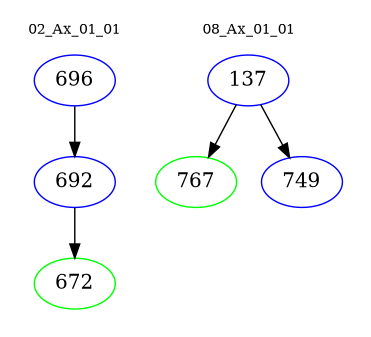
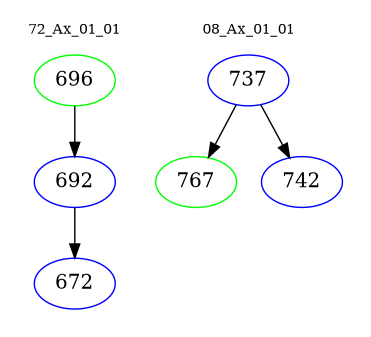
  digraph {
    node [color=blue]
    edge [color=black]
    n1 [label=692]
-   n2 [color=green label=672]
-   n3 [label=696]
-   n4 [label=137]
+   n2 [label=672]
+   n3 [color=green label=696]
+   n4 [label=737]
    n5 [color=green label=767]
-   n6 [label=749]
+   n6 [label=742]
    subgraph cluster_1 {
      color=white
      fontsize=10
-     label="02_Ax_01_01"
+     label="72_Ax_01_01"
      n1
      n2
      n3
    }
    subgraph cluster_2 {
      color=white
      fontsize=10
      label="08_Ax_01_01"
      n4
      n5
      n6
    }
    n1 -> n2
    n3 -> n1
    n4 -> n5
    n4 -> n6
  }
